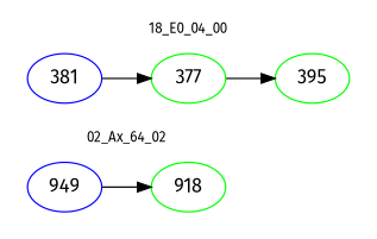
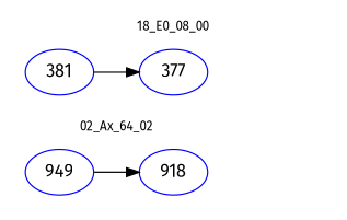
  digraph {
    fontname="Fira Sans"
    rankdir=LR
    node [color=green fontname="Fira Sans"]
    edge [color=black fontname="Fira Sans"]
    n1 [color=blue label=949]
-   n2 [label=918]
+   n2 [color=blue label=918]
    n3 [color=blue label=381]
-   n4 [label=377]
-   n5 [label=395]
+   n4 [color=blue label=377]
    subgraph cluster_1 {
      color=white
      fontsize=10
      label="02_Ax_64_02"
      n1
      n2
    }
    subgraph cluster_2 {
      color=white
      fontsize=10
-     label="18_E0_04_00"
+     label="18_E0_08_00"
      n3
      n4
-     n5
    }
    n1 -> n2
    n3 -> n4
-   n4 -> n5
  }
